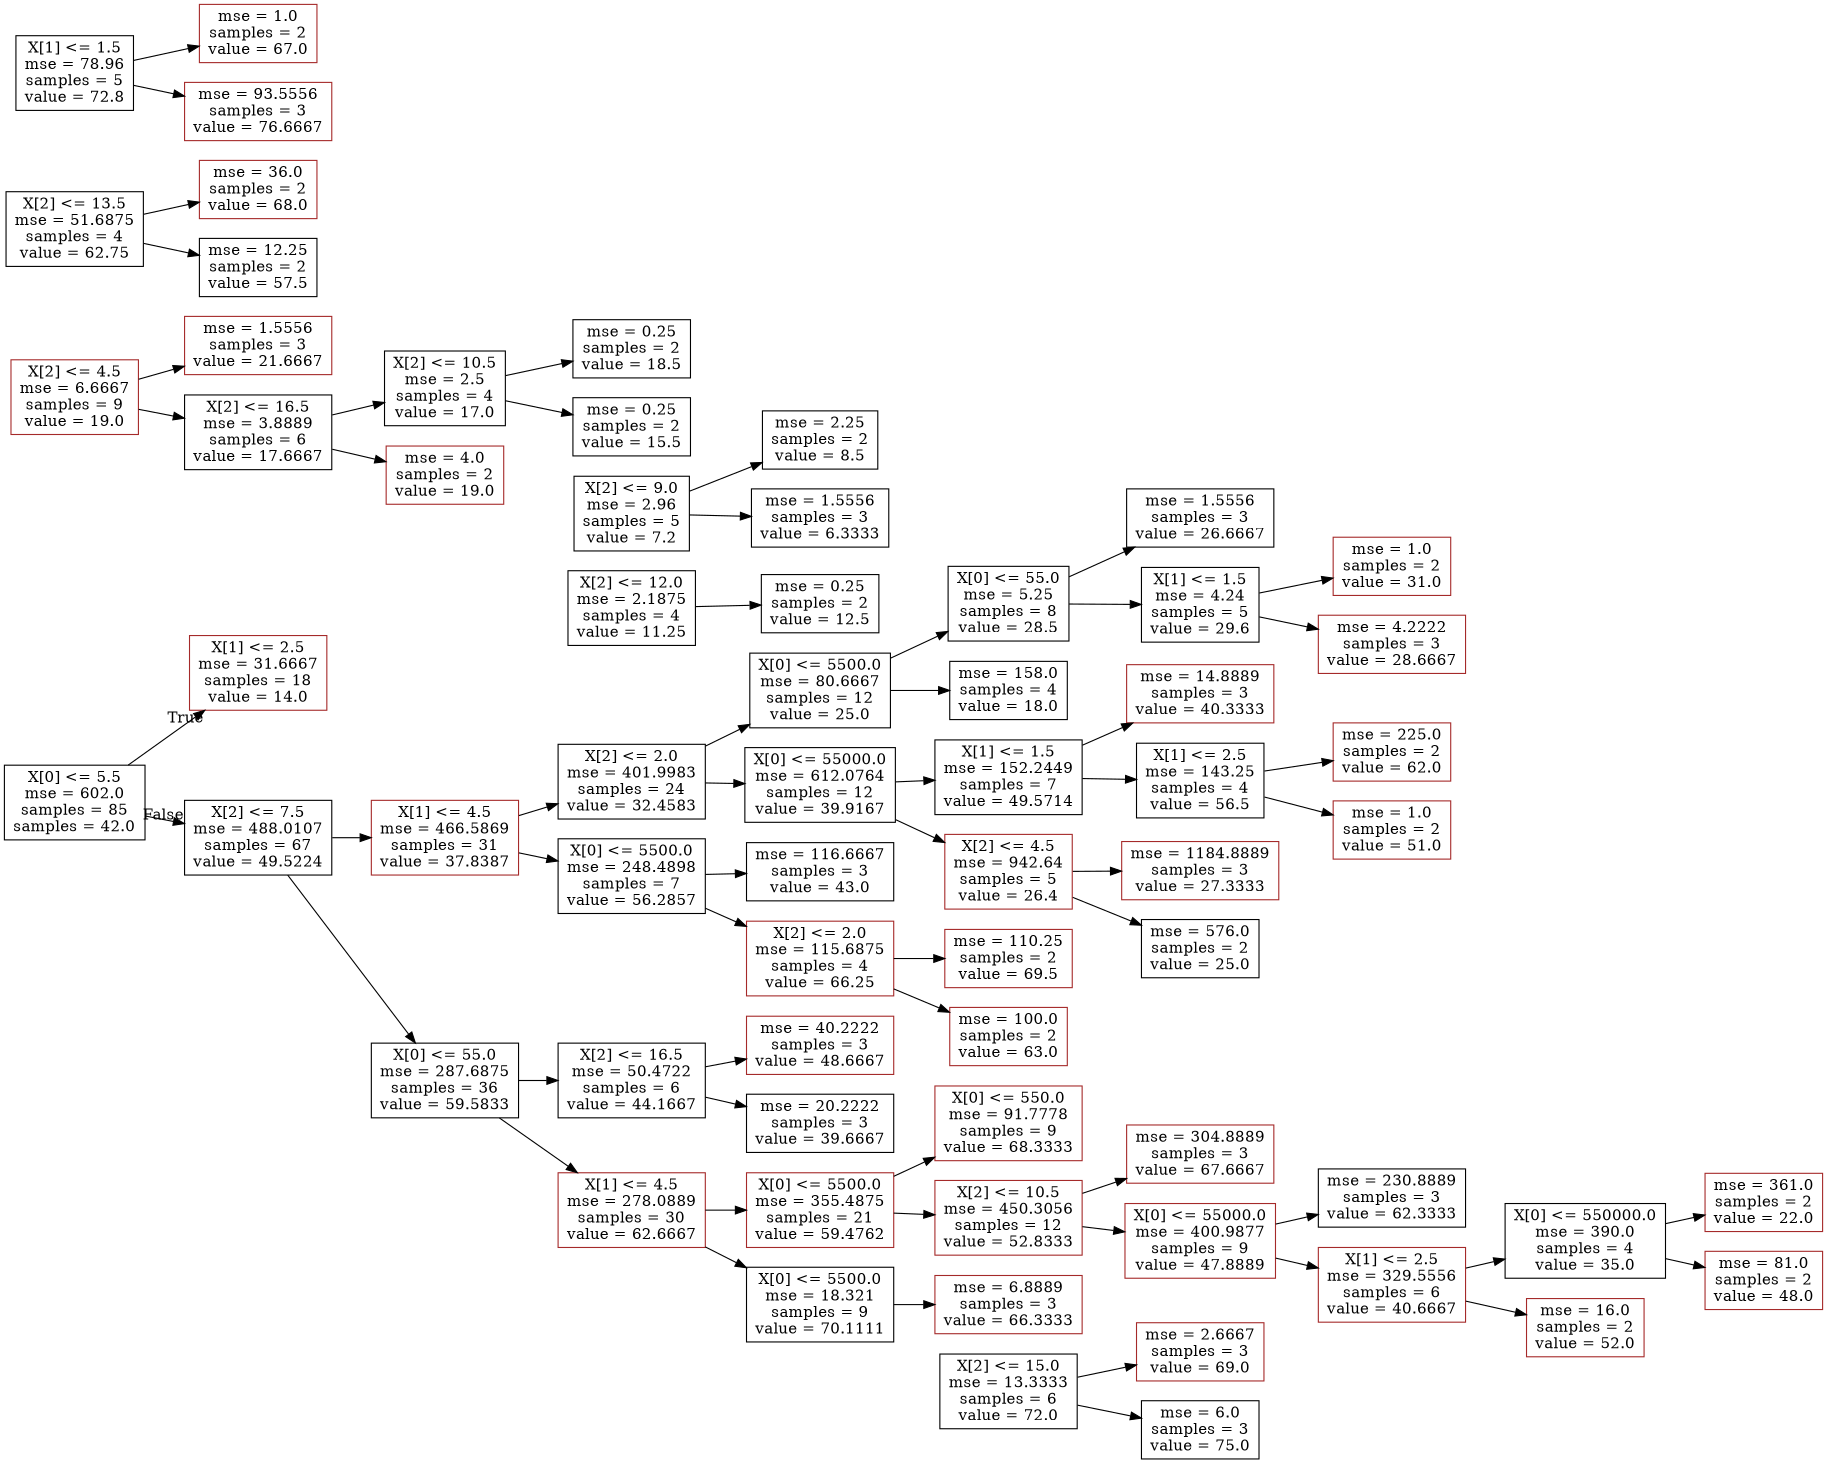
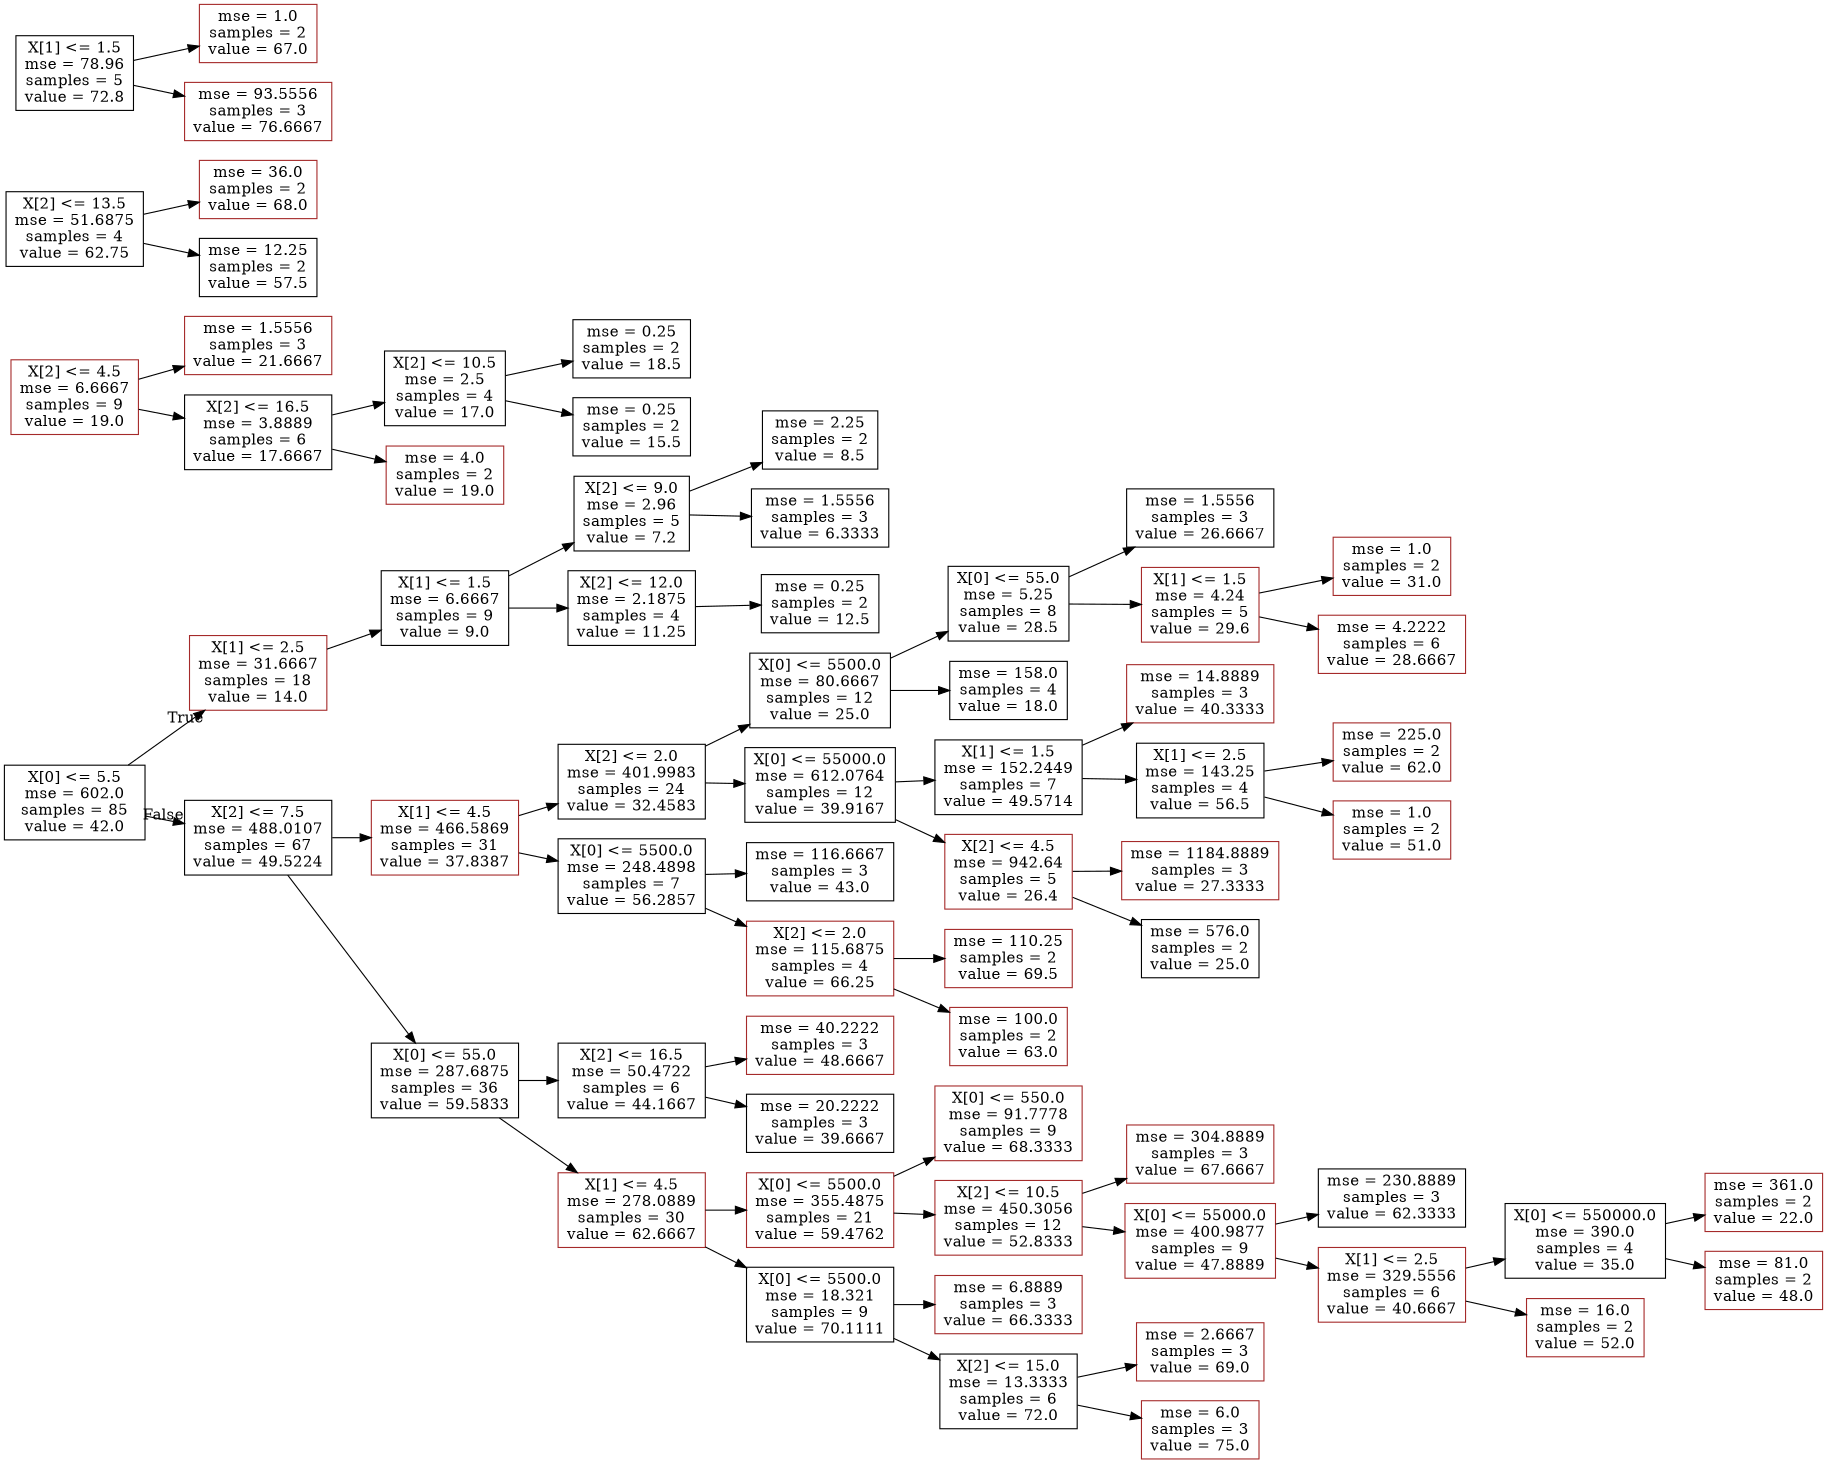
  digraph {
    rankdir=LR
    node [color=black shape=box]
-   n1 [label="X[0] <= 5.5\nmse = 602.0\nsamples = 85\nsamples = 42.0"]
+   n1 [label="X[0] <= 5.5\nmse = 602.0\nsamples = 85\nvalue = 42.0"]
    n2 [color=brown label="X[1] <= 2.5\nmse = 31.6667\nsamples = 18\nvalue = 14.0"]
    n3 [label="X[2] <= 7.5\nmse = 488.0107\nsamples = 67\nvalue = 49.5224"]
+   n4 [label="X[1] <= 1.5\nmse = 6.6667\nsamples = 9\nvalue = 9.0"]
    n5 [color=brown label="X[1] <= 4.5\nmse = 466.5869\nsamples = 31\nvalue = 37.8387"]
    n6 [label="X[0] <= 55.0\nmse = 287.6875\nsamples = 36\nvalue = 59.5833"]
    n7 [label="X[2] <= 9.0\nmse = 2.96\nsamples = 5\nvalue = 7.2"]
    n8 [label="X[2] <= 12.0\nmse = 2.1875\nsamples = 4\nvalue = 11.25"]
    n9 [color=brown label="X[2] <= 4.5\nmse = 6.6667\nsamples = 9\nvalue = 19.0"]
    n10 [color=brown label="mse = 1.5556\nsamples = 3\nvalue = 21.6667"]
    n11 [label="X[2] <= 16.5\nmse = 3.8889\nsamples = 6\nvalue = 17.6667"]
    n12 [label="mse = 2.25\nsamples = 2\nvalue = 8.5"]
    n13 [label="mse = 1.5556\nsamples = 3\nvalue = 6.3333"]
    n14 [label="mse = 0.25\nsamples = 2\nvalue = 12.5"]
    n15 [label="X[2] <= 10.5\nmse = 2.5\nsamples = 4\nvalue = 17.0"]
    n16 [color=brown label="mse = 4.0\nsamples = 2\nvalue = 19.0"]
    n17 [label="mse = 0.25\nsamples = 2\nvalue = 18.5"]
    n18 [label="mse = 0.25\nsamples = 2\nvalue = 15.5"]
    n19 [label="X[2] <= 2.0\nmse = 401.9983\nsamples = 24\nvalue = 32.4583"]
    n20 [label="X[0] <= 5500.0\nmse = 248.4898\nsamples = 7\nvalue = 56.2857"]
    n21 [label="X[2] <= 16.5\nmse = 50.4722\nsamples = 6\nvalue = 44.1667"]
    n22 [color=brown label="X[1] <= 4.5\nmse = 278.0889\nsamples = 30\nvalue = 62.6667"]
    n23 [label="X[0] <= 5500.0\nmse = 80.6667\nsamples = 12\nvalue = 25.0"]
    n24 [label="X[0] <= 55000.0\nmse = 612.0764\nsamples = 12\nvalue = 39.9167"]
    n25 [label="mse = 116.6667\nsamples = 3\nvalue = 43.0"]
    n26 [color=brown label="X[2] <= 2.0\nmse = 115.6875\nsamples = 4\nvalue = 66.25"]
    n27 [label="X[0] <= 55.0\nmse = 5.25\nsamples = 8\nvalue = 28.5"]
    n28 [label="mse = 158.0\nsamples = 4\nvalue = 18.0"]
    n29 [label="X[1] <= 1.5\nmse = 152.2449\nsamples = 7\nvalue = 49.5714"]
    n30 [color=brown label="X[2] <= 4.5\nmse = 942.64\nsamples = 5\nvalue = 26.4"]
    n31 [label="mse = 1.5556\nsamples = 3\nvalue = 26.6667"]
-   n32 [label="X[1] <= 1.5\nmse = 4.24\nsamples = 5\nvalue = 29.6"]
+   n32 [color=brown label="X[1] <= 1.5\nmse = 4.24\nsamples = 5\nvalue = 29.6"]
    n33 [color=brown label="mse = 1.0\nsamples = 2\nvalue = 31.0"]
-   n34 [color=brown label="mse = 4.2222\nsamples = 3\nvalue = 28.6667"]
+   n34 [color=brown label="mse = 4.2222\nsamples = 6\nvalue = 28.6667"]
    n35 [color=brown label="mse = 14.8889\nsamples = 3\nvalue = 40.3333"]
    n36 [label="X[1] <= 2.5\nmse = 143.25\nsamples = 4\nvalue = 56.5"]
    n37 [color=brown label="mse = 1184.8889\nsamples = 3\nvalue = 27.3333"]
    n38 [label="mse = 576.0\nsamples = 2\nvalue = 25.0"]
    n39 [color=brown label="mse = 225.0\nsamples = 2\nvalue = 62.0"]
    n40 [color=brown label="mse = 1.0\nsamples = 2\nvalue = 51.0"]
    n41 [color=brown label="mse = 110.25\nsamples = 2\nvalue = 69.5"]
    n42 [color=brown label="mse = 100.0\nsamples = 2\nvalue = 63.0"]
    n43 [color=brown label="mse = 40.2222\nsamples = 3\nvalue = 48.6667"]
    n44 [label="mse = 20.2222\nsamples = 3\nvalue = 39.6667"]
    n45 [color=brown label="X[0] <= 5500.0\nmse = 355.4875\nsamples = 21\nvalue = 59.4762"]
    n46 [label="X[0] <= 5500.0\nmse = 18.321\nsamples = 9\nvalue = 70.1111"]
    n47 [color=brown label="X[0] <= 550.0\nmse = 91.7778\nsamples = 9\nvalue = 68.3333"]
    n48 [color=brown label="X[2] <= 10.5\nmse = 450.3056\nsamples = 12\nvalue = 52.8333"]
    n49 [color=brown label="mse = 6.8889\nsamples = 3\nvalue = 66.3333"]
    n50 [label="X[2] <= 15.0\nmse = 13.3333\nsamples = 6\nvalue = 72.0"]
    n51 [color=brown label="mse = 304.8889\nsamples = 3\nvalue = 67.6667"]
    n52 [color=brown label="X[0] <= 55000.0\nmse = 400.9877\nsamples = 9\nvalue = 47.8889"]
    n53 [label="X[2] <= 13.5\nmse = 51.6875\nsamples = 4\nvalue = 62.75"]
    n54 [color=brown label="mse = 36.0\nsamples = 2\nvalue = 68.0"]
    n55 [label="mse = 12.25\nsamples = 2\nvalue = 57.5"]
    n56 [label="X[1] <= 1.5\nmse = 78.96\nsamples = 5\nvalue = 72.8"]
    n57 [color=brown label="mse = 1.0\nsamples = 2\nvalue = 67.0"]
    n58 [color=brown label="mse = 93.5556\nsamples = 3\nvalue = 76.6667"]
    n59 [label="mse = 230.8889\nsamples = 3\nvalue = 62.3333"]
    n60 [color=brown label="X[1] <= 2.5\nmse = 329.5556\nsamples = 6\nvalue = 40.6667"]
    n61 [label="X[0] <= 550000.0\nmse = 390.0\nsamples = 4\nvalue = 35.0"]
    n62 [color=brown label="mse = 16.0\nsamples = 2\nvalue = 52.0"]
    n63 [color=brown label="mse = 361.0\nsamples = 2\nvalue = 22.0"]
    n64 [color=brown label="mse = 81.0\nsamples = 2\nvalue = 48.0"]
    n65 [color=brown label="mse = 2.6667\nsamples = 3\nvalue = 69.0"]
-   n66 [label="mse = 6.0\nsamples = 3\nvalue = 75.0"]
+   n66 [color=brown label="mse = 6.0\nsamples = 3\nvalue = 75.0"]
    n1 -> n2 [headlabel=True labelangle=45 labeldistance=2.5]
    n1 -> n3 [headlabel=False labelangle=-45 labeldistance=2.5]
+   n2 -> n4
    n3 -> n5
    n3 -> n6
+   n4 -> n7
+   n4 -> n8
    n5 -> n19
    n5 -> n20
    n6 -> n21
    n6 -> n22
    n7 -> n12
    n7 -> n13
    n8 -> n14
    n9 -> n10
    n9 -> n11
    n11 -> n15
    n11 -> n16
    n15 -> n17
    n15 -> n18
    n19 -> n23
    n19 -> n24
    n20 -> n25
    n20 -> n26
    n21 -> n43
    n21 -> n44
    n22 -> n45
    n22 -> n46
    n23 -> n27
    n23 -> n28
    n24 -> n29
    n24 -> n30
    n26 -> n41
    n26 -> n42
    n27 -> n31
    n27 -> n32
    n29 -> n35
    n29 -> n36
    n30 -> n37
    n30 -> n38
    n32 -> n33
    n32 -> n34
    n36 -> n39
    n36 -> n40
    n45 -> n47
    n45 -> n48
    n46 -> n49
+   n46 -> n50
    n48 -> n51
    n48 -> n52
    n50 -> n65
    n50 -> n66
    n52 -> n59
    n52 -> n60
    n53 -> n54
    n53 -> n55
    n56 -> n57
    n56 -> n58
    n60 -> n61
    n60 -> n62
    n61 -> n63
    n61 -> n64
  }
